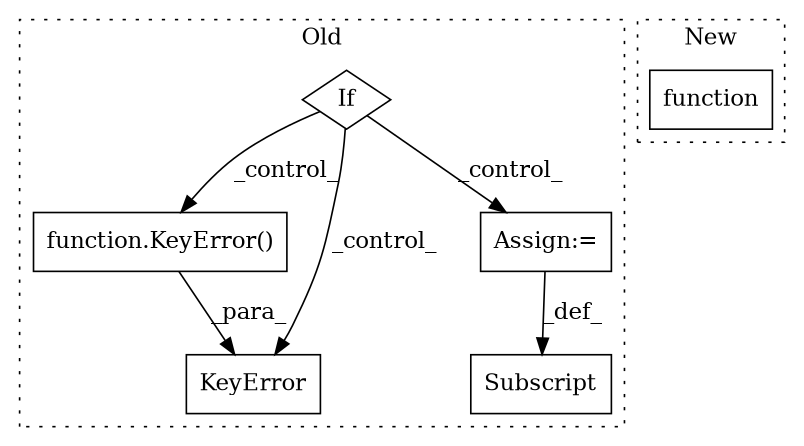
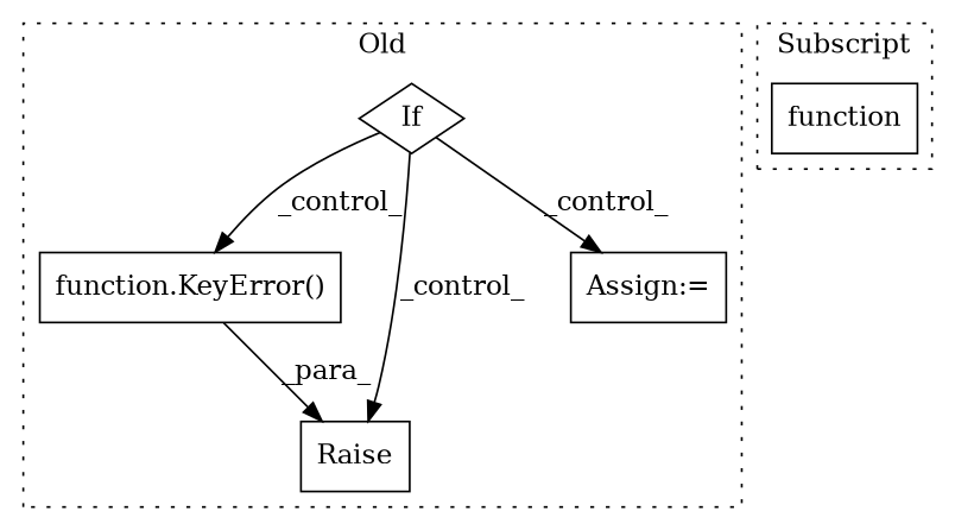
  digraph {
    node [l=6 shape=box]
    n1 [a=75 l="9,1" label="function.KeyError()" s="1636,1718"]
-   n2 [a=91 label=KeyError s=1630]
+   n2 [a=91 label=Raise s=1630]
    n3 [a=96 l=3 label=If s=1594 shape=diamond]
    n4 [a=68 l=3 label="Assign:=" s=1745]
-   n5 [a=63 l="17,0" label=Subscript s="1728,0"]
    n6 [a=93 label=function s=1962]
    subgraph cluster_1 {
      label=Old
      style=dotted
      n1
      n2
      n3
      n4
-     n5
    }
    subgraph cluster_2 {
-     label=New
+     label=Subscript
      style=dotted
      n6
    }
    n1 -> n2 [label=_para_]
    n3 -> n1 [label=_control_]
    n3 -> n2 [label=_control_]
    n3 -> n4 [label=_control_]
-   n4 -> n5 [label=_def_]
  }
